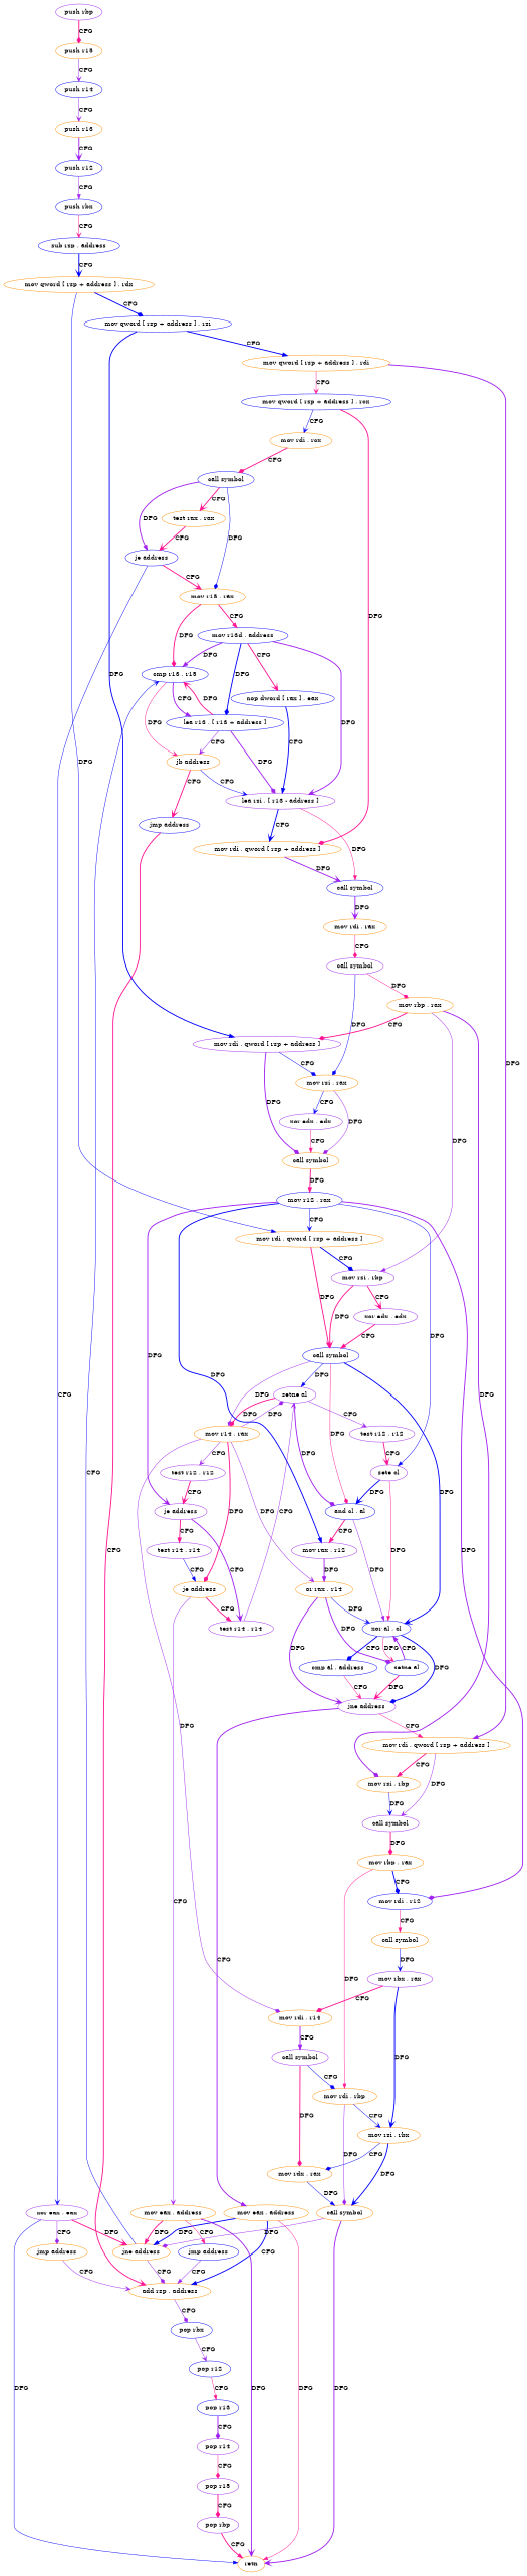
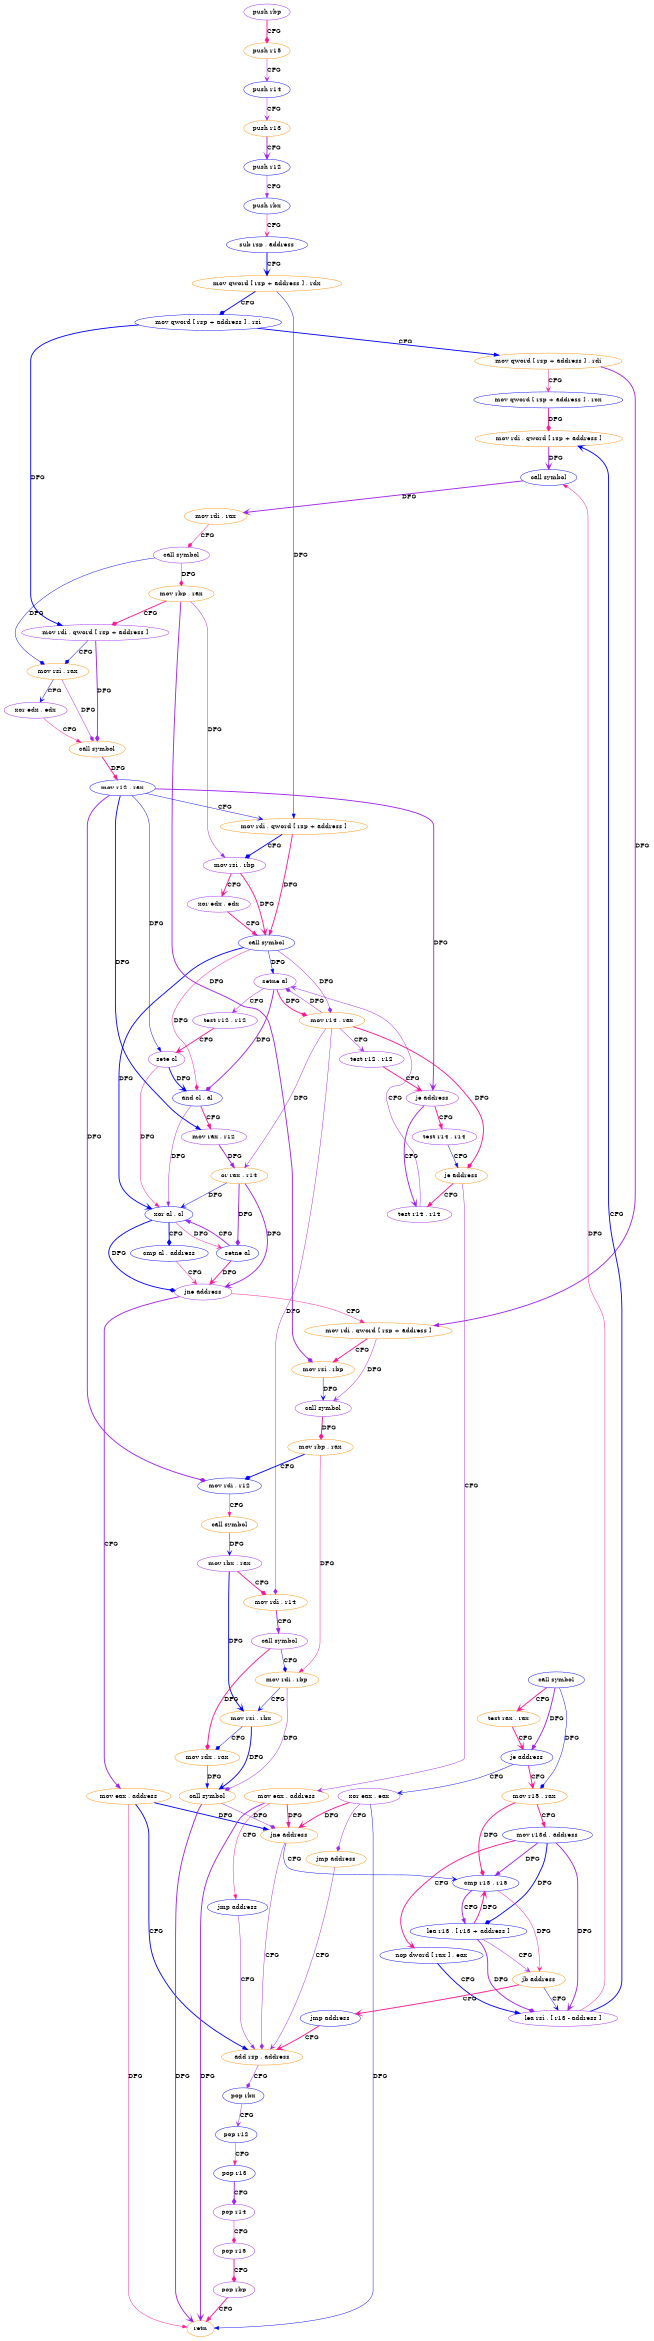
  digraph {
    node [color=darkorange]
    edge [arrowhead=vee color=deeppink style=bold]
    n1 [color=purple label="push rbp"]
    n2 [label="push r15"]
    n3 [color=blue label="push r14"]
    n4 [label="push r13"]
    n5 [color=blue label="push r12"]
    n6 [color=blue label="push rbx"]
    n7 [color=blue label="sub rsp , address"]
    n8 [label="mov qword [ rsp + address ] , rdx"]
    n9 [color=blue label="mov qword [ rsp + address ] , rsi"]
    n10 [label="mov rdi , qword [ rsp + address ]"]
    n11 [label="mov qword [ rsp + address ] , rdi"]
    n12 [color=purple label="mov rdi , qword [ rsp + address ]"]
    n13 [color=purple label="mov rsi , rbp"]
    n14 [color=blue label="call symbol"]
    n15 [color=blue label="mov qword [ rsp + address ] , rcx"]
    n16 [label="mov rdi , qword [ rsp + address ]"]
    n17 [label="mov rsi , rax"]
    n18 [label="call symbol"]
-   n19 [label="mov rdi , rcx"]
    n20 [label="mov rdi , qword [ rsp + address ]"]
    n21 [label="mov rsi , rbp"]
    n22 [color=purple label="call symbol"]
    n23 [color=blue label="call symbol"]
    n24 [color=blue label="call symbol"]
    n25 [label="test rax , rax"]
    n26 [color=blue label="je address"]
    n27 [label="mov r15 , rax"]
    n28 [color=purple label="xor eax , eax"]
    n29 [color=blue label="mov r13d , address"]
    n30 [color=blue label="cmp r13 , r15"]
    n31 [label="jmp address"]
    n32 [label=retn]
    n33 [label="jne address"]
    n34 [label="add rsp , address"]
    n35 [color=blue label="nop dword [ rax ] , eax"]
    n36 [color=purple label="lea rsi , [ r13 - address ]"]
    n37 [color=blue label="lea r13 , [ r13 + address ]"]
    n38 [label="jb address"]
    n39 [color=blue label="pop rbx"]
    n40 [color=blue label="pop r12"]
    n41 [label="mov rdi , rax"]
    n42 [color=blue label="pop r13"]
    n43 [color=purple label="pop r14"]
    n44 [color=purple label="pop r15"]
    n45 [color=purple label="pop rbp"]
    n46 [color=purple label="test r14 , r14"]
    n47 [color=purple label="setne al"]
    n48 [color=purple label="test r12 , r12"]
    n49 [color=blue label="and cl , al"]
    n50 [label="mov r14 , rax"]
    n51 [color=purple label="sete cl"]
    n52 [color=blue label="xor al , cl"]
    n53 [color=purple label="mov rax , r12"]
    n54 [label="or rax , r14"]
    n55 [label="je address"]
    n56 [label="mov rdi , r14"]
    n57 [color=purple label="test r12 , r12"]
    n58 [color=blue label="setne al"]
    n59 [color=purple label="jne address"]
    n60 [color=blue label="cmp al , address"]
    n61 [label="mov eax , address"]
    n62 [label="mov rbp , rax"]
    n63 [color=purple label="test r14 , r14"]
    n64 [label="mov eax , address"]
    n65 [color=blue label="jmp address"]
    n66 [color=blue label="mov rdi , r12"]
    n67 [label="mov rdi , rbp"]
    n68 [label="call symbol"]
    n69 [label="mov rsi , rbx"]
    n70 [label="call symbol"]
    n71 [color=purple label="mov rbx , rax"]
    n72 [color=purple label="call symbol"]
    n73 [label="mov rdx , rax"]
    n74 [color=blue label="jmp address"]
    n75 [color=purple label="call symbol"]
    n76 [label="mov rbp , rax"]
    n77 [color=purple label="xor edx , edx"]
    n78 [color=purple label="xor edx , edx"]
    n79 [color=blue label="mov r12 , rax"]
    n80 [color=purple label="je address"]
    n1 -> n2 [arrowhead=diamond label=CFG]
    n2 -> n3 [color=purple label=CFG style=solid]
    n3 -> n4 [color=purple label=CFG style=solid]
    n4 -> n5 [color=purple label=CFG]
    n5 -> n6 [arrowhead=normal color=purple label=CFG style=solid]
    n6 -> n7 [label=CFG style=solid]
    n7 -> n8 [color=blue label=CFG]
    n8 -> n9 [arrowhead=diamond color=blue label=CFG]
    n8 -> n10 [arrowhead=normal color=blue label=DFG style=solid]
    n9 -> n11 [arrowhead=normal color=blue label=CFG]
    n9 -> n12 [arrowhead=normal color=blue label=DFG]
    n10 -> n13 [arrowhead=diamond color=blue label=CFG]
    n10 -> n14 [arrowhead=normal label=DFG]
    n11 -> n15 [label=CFG style=solid]
    n11 -> n16 [arrowhead=normal color=purple label=DFG]
    n12 -> n17 [arrowhead=diamond color=blue label=CFG style=solid]
    n12 -> n18 [arrowhead=diamond color=purple label=DFG]
    n13 -> n14 [label=DFG]
    n13 -> n78 [label=CFG]
    n14 -> n47 [arrowhead=normal color=blue label=DFG style=solid]
    n14 -> n49 [arrowhead=diamond label=DFG style=solid]
    n14 -> n50 [arrowhead=diamond color=purple label=DFG style=solid]
    n14 -> n52 [color=blue label=DFG]
-   n15 -> n19 [color=blue label=CFG style=solid]
    n15 -> n20 [arrowhead=diamond label=DFG]
    n16 -> n21 [arrowhead=normal label=CFG]
    n16 -> n22 [color=purple label=DFG style=solid]
    n17 -> n18 [arrowhead=diamond color=purple label=DFG style=solid]
    n17 -> n77 [color=blue label=CFG style=solid]
    n18 -> n79 [arrowhead=normal label=DFG]
-   n19 -> n23 [arrowhead=diamond label=CFG]
    n20 -> n24 [color=purple label=DFG]
    n21 -> n22 [color=blue label=DFG style=solid]
    n22 -> n62 [arrowhead=diamond label=DFG]
    n23 -> n25 [label=CFG]
    n23 -> n26 [arrowhead=normal color=purple label=DFG]
    n23 -> n27 [arrowhead=diamond color=blue label=DFG style=solid]
    n24 -> n41 [color=purple label=DFG]
    n25 -> n26 [label=CFG]
    n26 -> n27 [label=CFG]
    n26 -> n28 [color=blue label=CFG style=solid]
    n27 -> n29 [arrowhead=normal label=CFG]
    n27 -> n30 [arrowhead=diamond label=DFG]
    n28 -> n31 [arrowhead=diamond color=purple label=CFG style=solid]
    n28 -> n32 [arrowhead=normal color=blue label=DFG style=solid]
    n28 -> n33 [label=DFG]
    n29 -> n30 [arrowhead=normal color=purple label=DFG]
    n29 -> n35 [label=CFG]
    n29 -> n36 [color=purple label=DFG]
    n29 -> n37 [arrowhead=diamond color=blue label=DFG]
    n30 -> n37 [arrowhead=normal color=purple label=CFG]
    n30 -> n38 [label=DFG style=solid]
    n31 -> n34 [color=purple label=CFG style=solid]
    n33 -> n30 [color=blue label=CFG style=solid]
    n33 -> n34 [arrowhead=diamond color=purple label=CFG style=solid]
    n34 -> n39 [arrowhead=diamond color=purple label=CFG style=solid]
    n35 -> n36 [arrowhead=normal color=blue label=CFG]
    n36 -> n20 [color=blue label=CFG]
    n36 -> n24 [arrowhead=normal label=DFG style=solid]
    n37 -> n30 [label=DFG]
    n37 -> n36 [arrowhead=diamond color=purple label=DFG]
    n37 -> n38 [color=purple label=CFG style=solid]
    n38 -> n36 [color=blue label=CFG style=solid]
    n38 -> n74 [label=CFG]
    n39 -> n40 [color=purple label=CFG style=solid]
    n40 -> n42 [arrowhead=normal label=CFG style=solid]
    n41 -> n75 [arrowhead=diamond label=CFG style=solid]
    n42 -> n43 [arrowhead=diamond color=purple label=CFG]
    n43 -> n44 [arrowhead=diamond label=CFG style=solid]
    n44 -> n45 [arrowhead=diamond label=CFG]
    n45 -> n32 [arrowhead=normal label=CFG]
    n46 -> n47 [color=purple label=CFG style=solid]
    n47 -> n48 [color=purple label=CFG style=solid]
    n47 -> n49 [arrowhead=diamond color=purple label=DFG]
    n47 -> n50 [arrowhead=diamond label=DFG]
    n48 -> n51 [label=CFG]
    n49 -> n52 [arrowhead=normal color=purple label=DFG style=solid]
    n49 -> n53 [arrowhead=normal label=CFG]
    n50 -> n47 [arrowhead=diamond color=purple label=DFG style=solid]
    n50 -> n54 [color=purple label=DFG style=solid]
    n50 -> n55 [arrowhead=diamond label=DFG]
    n50 -> n56 [arrowhead=diamond color=purple label=DFG style=solid]
    n50 -> n57 [color=purple label=CFG style=solid]
    n51 -> n49 [color=blue label=DFG]
    n51 -> n52 [arrowhead=normal label=DFG style=solid]
    n52 -> n58 [label=DFG style=solid]
    n52 -> n59 [arrowhead=diamond color=blue label=DFG]
    n52 -> n60 [arrowhead=diamond color=blue label=CFG]
    n53 -> n54 [arrowhead=normal color=purple label=DFG]
    n54 -> n52 [color=blue label=DFG style=solid]
    n54 -> n58 [arrowhead=diamond color=purple label=DFG]
    n54 -> n59 [color=purple label=DFG]
    n55 -> n46 [arrowhead=normal label=CFG]
    n55 -> n64 [color=purple label=CFG style=solid]
    n56 -> n72 [arrowhead=normal color=purple label=CFG]
    n57 -> n80 [label=CFG]
    n58 -> n52 [arrowhead=normal color=purple label=CFG]
    n58 -> n59 [label=DFG]
    n59 -> n16 [arrowhead=normal label=CFG style=solid]
    n59 -> n61 [arrowhead=normal color=purple label=CFG]
    n60 -> n59 [label=CFG style=solid]
    n61 -> n32 [arrowhead=normal label=DFG style=solid]
    n61 -> n33 [arrowhead=normal color=blue label=DFG]
    n61 -> n34 [arrowhead=normal color=blue label=CFG]
    n62 -> n66 [arrowhead=diamond color=blue label=CFG]
    n62 -> n67 [arrowhead=normal label=DFG style=solid]
    n63 -> n55 [arrowhead=normal color=blue label=CFG style=solid]
    n64 -> n32 [color=purple label=DFG]
    n64 -> n33 [arrowhead=normal label=DFG]
    n64 -> n65 [arrowhead=normal label=CFG style=solid]
    n65 -> n34 [arrowhead=normal color=purple label=CFG style=solid]
    n66 -> n68 [arrowhead=normal label=CFG style=solid]
    n67 -> n69 [color=blue label=CFG style=solid]
    n67 -> n70 [arrowhead=diamond color=purple label=DFG style=solid]
    n68 -> n71 [color=blue label=DFG style=solid]
    n69 -> n70 [color=blue label=DFG]
    n69 -> n73 [arrowhead=diamond color=blue label=CFG style=solid]
    n70 -> n32 [color=purple label=DFG]
    n70 -> n33 [arrowhead=diamond color=purple label=DFG style=solid]
    n71 -> n56 [arrowhead=diamond label=CFG]
    n71 -> n69 [color=blue label=DFG]
    n72 -> n67 [arrowhead=diamond color=blue label=CFG style=solid]
    n72 -> n73 [arrowhead=diamond label=DFG]
    n73 -> n70 [arrowhead=normal color=blue label=DFG style=solid]
    n74 -> n34 [label=CFG]
    n75 -> n17 [arrowhead=diamond color=blue label=DFG style=solid]
    n75 -> n76 [arrowhead=diamond label=DFG style=solid]
    n76 -> n12 [arrowhead=diamond label=CFG]
    n76 -> n13 [arrowhead=normal color=purple label=DFG style=solid]
    n76 -> n21 [arrowhead=diamond color=purple label=DFG]
    n77 -> n18 [arrowhead=normal label=CFG style=solid]
    n78 -> n14 [arrowhead=normal label=CFG]
    n79 -> n10 [color=blue label=CFG style=solid]
    n79 -> n51 [arrowhead=normal color=blue label=DFG style=solid]
    n79 -> n53 [arrowhead=normal color=blue label=DFG]
    n79 -> n66 [arrowhead=diamond color=purple label=DFG]
    n79 -> n80 [color=purple label=DFG]
    n80 -> n46 [color=purple label=CFG]
    n80 -> n63 [arrowhead=normal label=CFG]
  }
